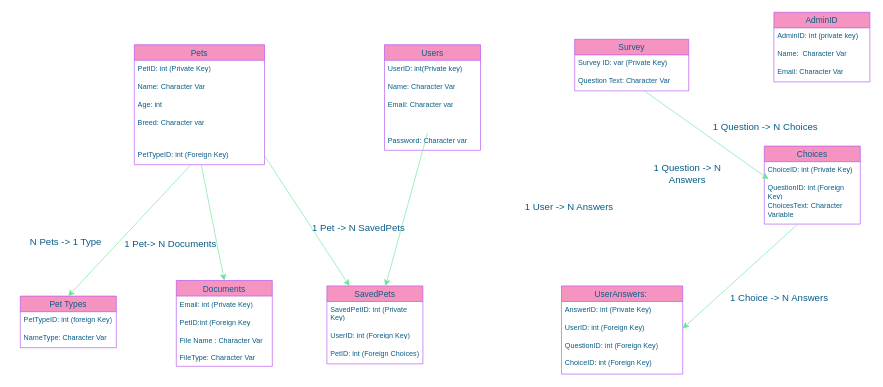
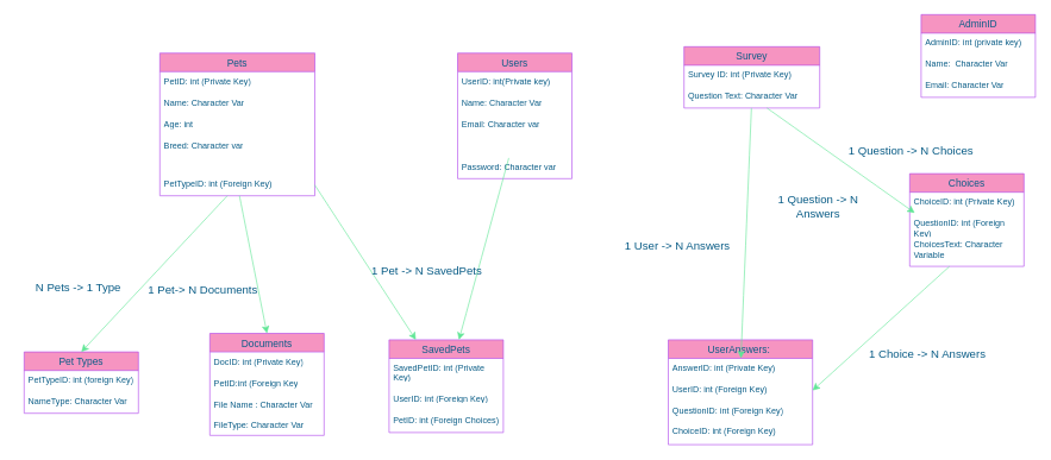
  <mxCell id="0" />
  <mxCell id="1" parent="0" />
  <mxCell id="2" value="Users" style="swimlane;fontStyle=0;childLayout=stackLayout;horizontal=1;startSize=26;horizontalStack=0;resizeParent=1;resizeParentMax=0;resizeLast=0;collapsible=1;marginBottom=0;align=center;fontSize=14;labelBackgroundColor=none;fillColor=#F694C1;strokeColor=#AF45ED;fontColor=#095C86;" vertex="1" parent="1"><mxGeometry x="640" y="74" width="160" height="176" as="geometry"><mxRectangle x="-6" y="-122" width="72" height="28" as="alternateBounds" /></mxGeometry></mxCell>
  <mxCell id="3" value="UserID: int(Private key)" style="text;strokeColor=none;fillColor=none;spacingLeft=4;spacingRight=4;overflow=hidden;rotatable=0;points=[[0,0.5],[1,0.5]];portConstraint=eastwest;fontSize=12;whiteSpace=wrap;html=1;labelBackgroundColor=none;fontColor=#095C86;" vertex="1" parent="2"><mxGeometry y="26" width="160" height="30" as="geometry" /></mxCell>
  <mxCell id="4" value="Name: Character Var" style="text;strokeColor=none;fillColor=none;spacingLeft=4;spacingRight=4;overflow=hidden;rotatable=0;points=[[0,0.5],[1,0.5]];portConstraint=eastwest;fontSize=12;whiteSpace=wrap;html=1;labelBackgroundColor=none;fontColor=#095C86;" vertex="1" parent="2"><mxGeometry y="56" width="160" height="30" as="geometry" /></mxCell>
  <mxCell id="5" value="Email: Character var" style="text;strokeColor=none;fillColor=none;spacingLeft=4;spacingRight=4;overflow=hidden;rotatable=0;points=[[0,0.5],[1,0.5]];portConstraint=eastwest;fontSize=12;whiteSpace=wrap;html=1;labelBackgroundColor=none;fontColor=#095C86;" vertex="1" parent="2"><mxGeometry y="86" width="160" height="61" as="geometry" /></mxCell>
  <mxCell id="6" value="Password: Character var" style="text;strokeColor=none;fillColor=none;spacingLeft=4;spacingRight=4;overflow=hidden;rotatable=0;points=[[0,0.5],[1,0.5]];portConstraint=eastwest;fontSize=12;whiteSpace=wrap;html=1;labelBackgroundColor=none;fontColor=#095C86;" vertex="1" parent="2"><mxGeometry y="147" width="160" height="29" as="geometry" /></mxCell>
  <mxCell id="7" value="Survey" style="swimlane;fontStyle=0;childLayout=stackLayout;horizontal=1;startSize=26;horizontalStack=0;resizeParent=1;resizeParentMax=0;resizeLast=0;collapsible=1;marginBottom=0;align=center;fontSize=14;labelBackgroundColor=none;fillColor=#F694C1;strokeColor=#AF45ED;fontColor=#095C86;" vertex="1" parent="1"><mxGeometry x="957" y="65" width="190" height="86" as="geometry" /></mxCell>
- <mxCell id="8" value="Survey ID: var (Private Key)" style="text;strokeColor=none;fillColor=none;spacingLeft=4;spacingRight=4;overflow=hidden;rotatable=0;points=[[0,0.5],[1,0.5]];portConstraint=eastwest;fontSize=12;whiteSpace=wrap;html=1;labelBackgroundColor=none;fontColor=#095C86;" vertex="1" parent="7"><mxGeometry y="26" width="190" height="30" as="geometry" /></mxCell>
+ <mxCell id="8" value="Survey ID: int (Private Key)" style="text;strokeColor=none;fillColor=none;spacingLeft=4;spacingRight=4;overflow=hidden;rotatable=0;points=[[0,0.5],[1,0.5]];portConstraint=eastwest;fontSize=12;whiteSpace=wrap;html=1;labelBackgroundColor=none;fontColor=#095C86;" vertex="1" parent="7"><mxGeometry y="26" width="190" height="30" as="geometry" /></mxCell>
  <mxCell id="9" value="Question Text: Character Var" style="text;strokeColor=none;fillColor=none;spacingLeft=4;spacingRight=4;overflow=hidden;rotatable=0;points=[[0,0.5],[1,0.5]];portConstraint=eastwest;fontSize=12;whiteSpace=wrap;html=1;labelBackgroundColor=none;fontColor=#095C86;" vertex="1" parent="7"><mxGeometry y="56" width="190" height="30" as="geometry" /></mxCell>
  <mxCell id="10" value="Pets" style="swimlane;fontStyle=0;childLayout=stackLayout;horizontal=1;startSize=26;horizontalStack=0;resizeParent=1;resizeParentMax=0;resizeLast=0;collapsible=1;marginBottom=0;align=center;fontSize=14;labelBackgroundColor=none;fillColor=#F694C1;strokeColor=#AF45ED;fontColor=#095C86;" vertex="1" parent="1"><mxGeometry x="223" y="74" width="217" height="200" as="geometry" /></mxCell>
  <mxCell id="11" value="PetID: int (Private Key)" style="text;strokeColor=none;fillColor=none;spacingLeft=4;spacingRight=4;overflow=hidden;rotatable=0;points=[[0,0.5],[1,0.5]];portConstraint=eastwest;fontSize=12;whiteSpace=wrap;html=1;labelBackgroundColor=none;fontColor=#095C86;" vertex="1" parent="10"><mxGeometry y="26" width="217" height="30" as="geometry" /></mxCell>
  <mxCell id="12" value="Name: Character Var" style="text;strokeColor=none;fillColor=none;spacingLeft=4;spacingRight=4;overflow=hidden;rotatable=0;points=[[0,0.5],[1,0.5]];portConstraint=eastwest;fontSize=12;whiteSpace=wrap;html=1;labelBackgroundColor=none;fontColor=#095C86;" vertex="1" parent="10"><mxGeometry y="56" width="217" height="30" as="geometry" /></mxCell>
  <mxCell id="13" value="Age: int" style="text;strokeColor=none;fillColor=none;spacingLeft=4;spacingRight=4;overflow=hidden;rotatable=0;points=[[0,0.5],[1,0.5]];portConstraint=eastwest;fontSize=12;whiteSpace=wrap;html=1;labelBackgroundColor=none;fontColor=#095C86;" vertex="1" parent="10"><mxGeometry y="86" width="217" height="30" as="geometry" /></mxCell>
  <mxCell id="14" value="Breed: Character var" style="text;strokeColor=none;fillColor=none;spacingLeft=4;spacingRight=4;overflow=hidden;rotatable=0;points=[[0,0.5],[1,0.5]];portConstraint=eastwest;fontSize=12;whiteSpace=wrap;html=1;labelBackgroundColor=none;fontColor=#095C86;" vertex="1" parent="10"><mxGeometry y="116" width="217" height="54" as="geometry" /></mxCell>
  <mxCell id="15" value="PetTypeID: int (Foreign Key)" style="text;strokeColor=none;fillColor=none;spacingLeft=4;spacingRight=4;overflow=hidden;rotatable=0;points=[[0,0.5],[1,0.5]];portConstraint=eastwest;fontSize=12;whiteSpace=wrap;html=1;labelBackgroundColor=none;fontColor=#095C86;" vertex="1" parent="10"><mxGeometry y="170" width="217" height="30" as="geometry" /></mxCell>
  <mxCell id="16" value="Pet Types" style="swimlane;fontStyle=0;childLayout=stackLayout;horizontal=1;startSize=26;horizontalStack=0;resizeParent=1;resizeParentMax=0;resizeLast=0;collapsible=1;marginBottom=0;align=center;fontSize=14;labelBackgroundColor=none;fillColor=#F694C1;strokeColor=#AF45ED;fontColor=#095C86;" vertex="1" parent="1"><mxGeometry x="33" y="493" width="160" height="86" as="geometry" /></mxCell>
  <mxCell id="17" value="PetTypeID: int (foreign Key)" style="text;strokeColor=none;fillColor=none;spacingLeft=4;spacingRight=4;overflow=hidden;rotatable=0;points=[[0,0.5],[1,0.5]];portConstraint=eastwest;fontSize=12;whiteSpace=wrap;html=1;labelBackgroundColor=none;fontColor=#095C86;" vertex="1" parent="16"><mxGeometry y="26" width="160" height="30" as="geometry" /></mxCell>
  <mxCell id="18" value="NameType: Character Var" style="text;strokeColor=none;fillColor=none;spacingLeft=4;spacingRight=4;overflow=hidden;rotatable=0;points=[[0,0.5],[1,0.5]];portConstraint=eastwest;fontSize=12;whiteSpace=wrap;html=1;labelBackgroundColor=none;fontColor=#095C86;" vertex="1" parent="16"><mxGeometry y="56" width="160" height="30" as="geometry" /></mxCell>
  <mxCell id="19" value="Documents" style="swimlane;fontStyle=0;childLayout=stackLayout;horizontal=1;startSize=26;horizontalStack=0;resizeParent=1;resizeParentMax=0;resizeLast=0;collapsible=1;marginBottom=0;align=center;fontSize=14;labelBackgroundColor=none;fillColor=#F694C1;strokeColor=#AF45ED;fontColor=#095C86;" vertex="1" parent="1"><mxGeometry x="293" y="467" width="160" height="143" as="geometry" /></mxCell>
- <mxCell id="20" value="Email: int (Private Key)" style="text;strokeColor=none;fillColor=none;spacingLeft=4;spacingRight=4;overflow=hidden;rotatable=0;points=[[0,0.5],[1,0.5]];portConstraint=eastwest;fontSize=12;whiteSpace=wrap;html=1;labelBackgroundColor=none;fontColor=#095C86;" vertex="1" parent="19"><mxGeometry y="26" width="160" height="30" as="geometry" /></mxCell>
+ <mxCell id="20" value="DocID: int (Private Key)" style="text;strokeColor=none;fillColor=none;spacingLeft=4;spacingRight=4;overflow=hidden;rotatable=0;points=[[0,0.5],[1,0.5]];portConstraint=eastwest;fontSize=12;whiteSpace=wrap;html=1;labelBackgroundColor=none;fontColor=#095C86;" vertex="1" parent="19"><mxGeometry y="26" width="160" height="30" as="geometry" /></mxCell>
  <mxCell id="21" value="PetID:int (Foreign Key" style="text;strokeColor=none;fillColor=none;spacingLeft=4;spacingRight=4;overflow=hidden;rotatable=0;points=[[0,0.5],[1,0.5]];portConstraint=eastwest;fontSize=12;whiteSpace=wrap;html=1;labelBackgroundColor=none;fontColor=#095C86;" vertex="1" parent="19"><mxGeometry y="56" width="160" height="30" as="geometry" /></mxCell>
  <mxCell id="22" value="File Name : Character Var&lt;div&gt;&lt;br&gt;&lt;/div&gt;&lt;div&gt;FileType: Character Var&lt;/div&gt;" style="text;strokeColor=none;fillColor=none;spacingLeft=4;spacingRight=4;overflow=hidden;rotatable=0;points=[[0,0.5],[1,0.5]];portConstraint=eastwest;fontSize=12;whiteSpace=wrap;html=1;labelBackgroundColor=none;fontColor=#095C86;" vertex="1" parent="19"><mxGeometry y="86" width="160" height="57" as="geometry" /></mxCell>
  <mxCell id="23" value="SavedPets" style="swimlane;fontStyle=0;childLayout=stackLayout;horizontal=1;startSize=26;horizontalStack=0;resizeParent=1;resizeParentMax=0;resizeLast=0;collapsible=1;marginBottom=0;align=center;fontSize=14;labelBackgroundColor=none;fillColor=#F694C1;strokeColor=#AF45ED;fontColor=#095C86;" vertex="1" parent="1"><mxGeometry x="544" y="476" width="160" height="130" as="geometry" /></mxCell>
  <mxCell id="24" value="SavedPetID: int (Private Key)" style="text;strokeColor=none;fillColor=none;spacingLeft=4;spacingRight=4;overflow=hidden;rotatable=0;points=[[0,0.5],[1,0.5]];portConstraint=eastwest;fontSize=12;whiteSpace=wrap;html=1;labelBackgroundColor=none;fontColor=#095C86;" vertex="1" parent="23"><mxGeometry y="26" width="160" height="30" as="geometry" /></mxCell>
  <mxCell id="25" value="&lt;div&gt;&lt;br&gt;&lt;/div&gt;UserID: int (Foreign Key)" style="text;strokeColor=none;fillColor=none;spacingLeft=4;spacingRight=4;overflow=hidden;rotatable=0;points=[[0,0.5],[1,0.5]];portConstraint=eastwest;fontSize=12;whiteSpace=wrap;html=1;labelBackgroundColor=none;fontColor=#095C86;" vertex="1" parent="23"><mxGeometry y="56" width="160" height="30" as="geometry" /></mxCell>
  <mxCell id="26" value="&lt;div&gt;&lt;br&gt;&lt;/div&gt;PetID: int (Foreign Choices)" style="text;strokeColor=none;fillColor=none;spacingLeft=4;spacingRight=4;overflow=hidden;rotatable=0;points=[[0,0.5],[1,0.5]];portConstraint=eastwest;fontSize=12;whiteSpace=wrap;html=1;labelBackgroundColor=none;fontColor=#095C86;" vertex="1" parent="23"><mxGeometry y="86" width="160" height="44" as="geometry" /></mxCell>
  <mxCell id="27" value="UserAnswers: " style="swimlane;fontStyle=0;childLayout=stackLayout;horizontal=1;startSize=26;horizontalStack=0;resizeParent=1;resizeParentMax=0;resizeLast=0;collapsible=1;marginBottom=0;align=center;fontSize=14;labelBackgroundColor=none;fillColor=#F694C1;strokeColor=#AF45ED;fontColor=#095C86;" vertex="1" parent="1"><mxGeometry x="935" y="476" width="202" height="147" as="geometry" /></mxCell>
  <mxCell id="28" value="AnswerID: int (Private Key)" style="text;strokeColor=none;fillColor=none;spacingLeft=4;spacingRight=4;overflow=hidden;rotatable=0;points=[[0,0.5],[1,0.5]];portConstraint=eastwest;fontSize=12;whiteSpace=wrap;html=1;labelBackgroundColor=none;fontColor=#095C86;" vertex="1" parent="27"><mxGeometry y="26" width="202" height="30" as="geometry" /></mxCell>
  <mxCell id="29" value="UserID: int (Foreign Key)" style="text;strokeColor=none;fillColor=none;spacingLeft=4;spacingRight=4;overflow=hidden;rotatable=0;points=[[0,0.5],[1,0.5]];portConstraint=eastwest;fontSize=12;whiteSpace=wrap;html=1;labelBackgroundColor=none;fontColor=#095C86;" vertex="1" parent="27"><mxGeometry y="56" width="202" height="30" as="geometry" /></mxCell>
  <mxCell id="30" value="QuestionID: int (Foreign Key)&lt;div&gt;&lt;br&gt;&lt;/div&gt;&lt;div&gt;ChoiceID: int (Foreign Key)&lt;/div&gt;" style="text;strokeColor=none;fillColor=none;spacingLeft=4;spacingRight=4;overflow=hidden;rotatable=0;points=[[0,0.5],[1,0.5]];portConstraint=eastwest;fontSize=12;whiteSpace=wrap;html=1;labelBackgroundColor=none;fontColor=#095C86;" vertex="1" parent="27"><mxGeometry y="86" width="202" height="61" as="geometry" /></mxCell>
  <mxCell id="31" value="Choices" style="swimlane;fontStyle=0;childLayout=stackLayout;horizontal=1;startSize=26;horizontalStack=0;resizeParent=1;resizeParentMax=0;resizeLast=0;collapsible=1;marginBottom=0;align=center;fontSize=14;labelBackgroundColor=none;fillColor=#F694C1;strokeColor=#AF45ED;fontColor=#095C86;" vertex="1" parent="1"><mxGeometry x="1273" y="243" width="160" height="130" as="geometry" /></mxCell>
  <mxCell id="32" value="ChoiceID: int (Private Key)" style="text;strokeColor=none;fillColor=none;spacingLeft=4;spacingRight=4;overflow=hidden;rotatable=0;points=[[0,0.5],[1,0.5]];portConstraint=eastwest;fontSize=12;whiteSpace=wrap;html=1;labelBackgroundColor=none;fontColor=#095C86;" vertex="1" parent="31"><mxGeometry y="26" width="160" height="30" as="geometry" /></mxCell>
  <mxCell id="33" value="&lt;div&gt;QuestionID: int (Foreign Key)&lt;/div&gt;" style="text;strokeColor=none;fillColor=none;spacingLeft=4;spacingRight=4;overflow=hidden;rotatable=0;points=[[0,0.5],[1,0.5]];portConstraint=eastwest;fontSize=12;whiteSpace=wrap;html=1;labelBackgroundColor=none;fontColor=#095C86;" vertex="1" parent="31"><mxGeometry y="56" width="160" height="30" as="geometry" /></mxCell>
  <mxCell id="34" value="ChoicesText: Character Variable" style="text;strokeColor=none;fillColor=none;spacingLeft=4;spacingRight=4;overflow=hidden;rotatable=0;points=[[0,0.5],[1,0.5]];portConstraint=eastwest;fontSize=12;whiteSpace=wrap;html=1;labelBackgroundColor=none;fontColor=#095C86;" vertex="1" parent="31"><mxGeometry y="86" width="160" height="44" as="geometry" /></mxCell>
  <mxCell id="35" style="edgeStyle=none;curved=1;rounded=0;orthogonalLoop=1;jettySize=auto;html=1;entryX=0.5;entryY=0;entryDx=0;entryDy=0;fontSize=12;startSize=8;endSize=8;labelBackgroundColor=none;strokeColor=#60E696;fontColor=default;" edge="1" parent="1" source="15" target="16"><mxGeometry relative="1" as="geometry" /></mxCell>
  <mxCell id="36" style="edgeStyle=none;curved=1;rounded=0;orthogonalLoop=1;jettySize=auto;html=1;entryX=0.5;entryY=0;entryDx=0;entryDy=0;fontSize=12;startSize=8;endSize=8;labelBackgroundColor=none;strokeColor=#60E696;fontColor=default;" edge="1" parent="1" source="15" target="19"><mxGeometry relative="1" as="geometry" /></mxCell>
  <mxCell id="37" style="edgeStyle=none;curved=1;rounded=0;orthogonalLoop=1;jettySize=auto;html=1;exitX=1;exitY=0.5;exitDx=0;exitDy=0;fontSize=12;startSize=8;endSize=8;labelBackgroundColor=none;strokeColor=#60E696;fontColor=default;" edge="1" parent="1" source="15" target="23"><mxGeometry relative="1" as="geometry" /></mxCell>
  <mxCell id="38" style="edgeStyle=none;curved=1;rounded=0;orthogonalLoop=1;jettySize=auto;html=1;fontSize=12;startSize=8;endSize=8;labelBackgroundColor=none;strokeColor=#60E696;fontColor=default;" edge="1" parent="1" source="5" target="23"><mxGeometry relative="1" as="geometry" /></mxCell>
+ <mxCell id="39" style="edgeStyle=none;curved=1;rounded=0;orthogonalLoop=1;jettySize=auto;html=1;fontSize=12;startSize=8;endSize=8;labelBackgroundColor=none;strokeColor=#60E696;fontColor=default;" edge="1" parent="1" source="9" target="28"><mxGeometry relative="1" as="geometry" /></mxCell>
  <mxCell id="40" style="edgeStyle=none;curved=1;rounded=0;orthogonalLoop=1;jettySize=auto;html=1;entryX=0.044;entryY=0.967;entryDx=0;entryDy=0;entryPerimeter=0;fontSize=12;startSize=8;endSize=8;labelBackgroundColor=none;strokeColor=#60E696;fontColor=default;" edge="1" parent="1" source="9" target="32"><mxGeometry relative="1" as="geometry" /></mxCell>
  <mxCell id="41" value="AdminID" style="swimlane;fontStyle=0;childLayout=stackLayout;horizontal=1;startSize=26;horizontalStack=0;resizeParent=1;resizeParentMax=0;resizeLast=0;collapsible=1;marginBottom=0;align=center;fontSize=14;labelBackgroundColor=none;fillColor=#F694C1;strokeColor=#AF45ED;fontColor=#095C86;" vertex="1" parent="1"><mxGeometry x="1289" y="20" width="160" height="116" as="geometry" /></mxCell>
  <mxCell id="42" value="AdminID: int (private key)" style="text;strokeColor=none;fillColor=none;spacingLeft=4;spacingRight=4;overflow=hidden;rotatable=0;points=[[0,0.5],[1,0.5]];portConstraint=eastwest;fontSize=12;whiteSpace=wrap;html=1;labelBackgroundColor=none;fontColor=#095C86;" vertex="1" parent="41"><mxGeometry y="26" width="160" height="30" as="geometry" /></mxCell>
  <mxCell id="43" value="Name: &amp;nbsp;Character Var" style="text;strokeColor=none;fillColor=none;spacingLeft=4;spacingRight=4;overflow=hidden;rotatable=0;points=[[0,0.5],[1,0.5]];portConstraint=eastwest;fontSize=12;whiteSpace=wrap;html=1;labelBackgroundColor=none;fontColor=#095C86;" vertex="1" parent="41"><mxGeometry y="56" width="160" height="30" as="geometry" /></mxCell>
  <mxCell id="44" value="Email: Character Var" style="text;strokeColor=none;fillColor=none;spacingLeft=4;spacingRight=4;overflow=hidden;rotatable=0;points=[[0,0.5],[1,0.5]];portConstraint=eastwest;fontSize=12;whiteSpace=wrap;html=1;labelBackgroundColor=none;fontColor=#095C86;" vertex="1" parent="41"><mxGeometry y="86" width="160" height="30" as="geometry" /></mxCell>
  <mxCell id="45" value="N Pets -&amp;gt; 1 Type" style="text;strokeColor=none;fillColor=none;html=1;align=center;verticalAlign=middle;whiteSpace=wrap;rounded=0;fontSize=16;labelBackgroundColor=none;fontColor=#095C86;" vertex="1" parent="1"><mxGeometry x="20" y="388" width="178" height="30" as="geometry" /></mxCell>
  <mxCell id="46" value="1 Pet-&amp;gt; N Documents" style="text;strokeColor=none;fillColor=none;html=1;align=center;verticalAlign=middle;whiteSpace=wrap;rounded=0;fontSize=16;labelBackgroundColor=none;fontColor=#095C86;" vertex="1" parent="1"><mxGeometry x="203" y="391" width="161" height="30" as="geometry" /></mxCell>
  <mxCell id="47" value="1 Pet -&amp;gt; N SavedPets" style="text;strokeColor=none;fillColor=none;html=1;align=center;verticalAlign=middle;whiteSpace=wrap;rounded=0;fontSize=16;labelBackgroundColor=none;fontColor=#095C86;" vertex="1" parent="1"><mxGeometry x="508" y="364" width="178" height="30" as="geometry" /></mxCell>
  <mxCell id="48" value="1 User -&amp;gt; N Answers" style="text;strokeColor=none;fillColor=none;html=1;align=center;verticalAlign=middle;whiteSpace=wrap;rounded=0;fontSize=16;labelBackgroundColor=none;fontColor=#095C86;" vertex="1" parent="1"><mxGeometry x="859" y="329" width="178" height="30" as="geometry" /></mxCell>
  <mxCell id="49" style="edgeStyle=none;curved=1;rounded=0;orthogonalLoop=1;jettySize=auto;html=1;entryX=1;entryY=0.5;entryDx=0;entryDy=0;fontSize=12;startSize=8;endSize=8;labelBackgroundColor=none;strokeColor=#60E696;fontColor=default;" edge="1" parent="1" source="34" target="29"><mxGeometry relative="1" as="geometry" /></mxCell>
  <mxCell id="50" value="1 Question -&amp;gt; N Answers" style="text;strokeColor=none;fillColor=none;html=1;align=center;verticalAlign=middle;whiteSpace=wrap;rounded=0;fontSize=16;labelBackgroundColor=none;fontColor=#095C86;" vertex="1" parent="1"><mxGeometry x="1056" y="274" width="178" height="30" as="geometry" /></mxCell>
  <mxCell id="51" value="1 Question -&amp;gt; N Choices" style="text;strokeColor=none;fillColor=none;html=1;align=center;verticalAlign=middle;whiteSpace=wrap;rounded=0;fontSize=16;labelBackgroundColor=none;fontColor=#095C86;" vertex="1" parent="1"><mxGeometry x="1186" y="195" width="178" height="30" as="geometry" /></mxCell>
  <mxCell id="52" value="1 Choice -&amp;gt; N Answers" style="text;strokeColor=none;fillColor=none;html=1;align=center;verticalAlign=middle;whiteSpace=wrap;rounded=0;fontSize=16;labelBackgroundColor=none;fontColor=#095C86;" vertex="1" parent="1"><mxGeometry x="1209" y="481" width="178" height="30" as="geometry" /></mxCell>
